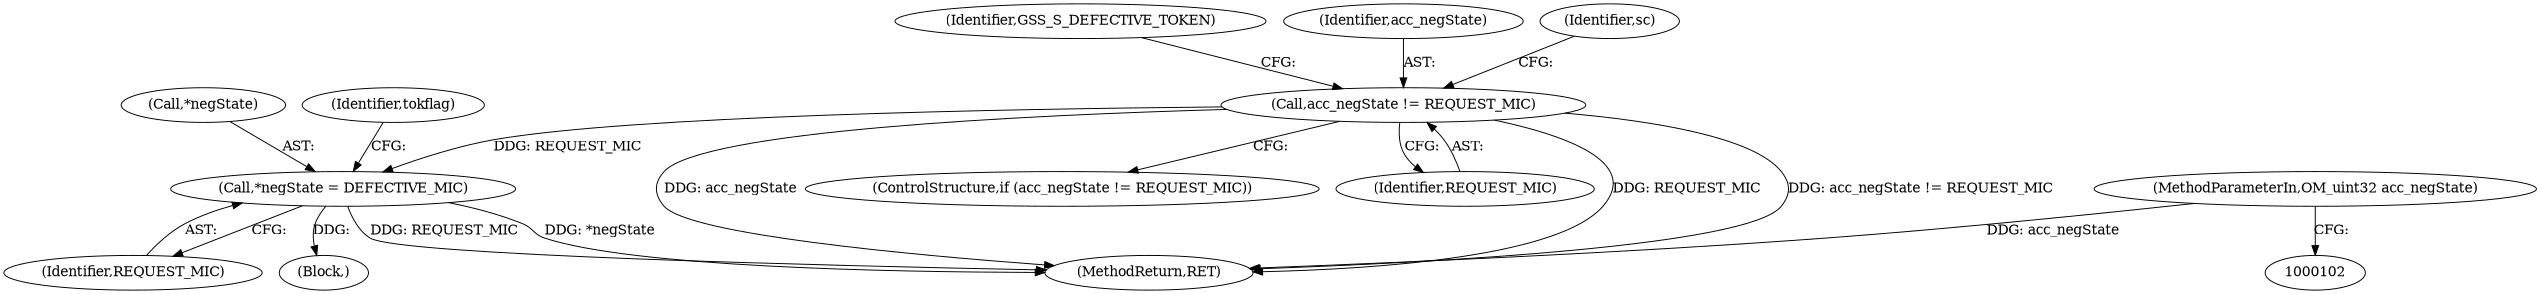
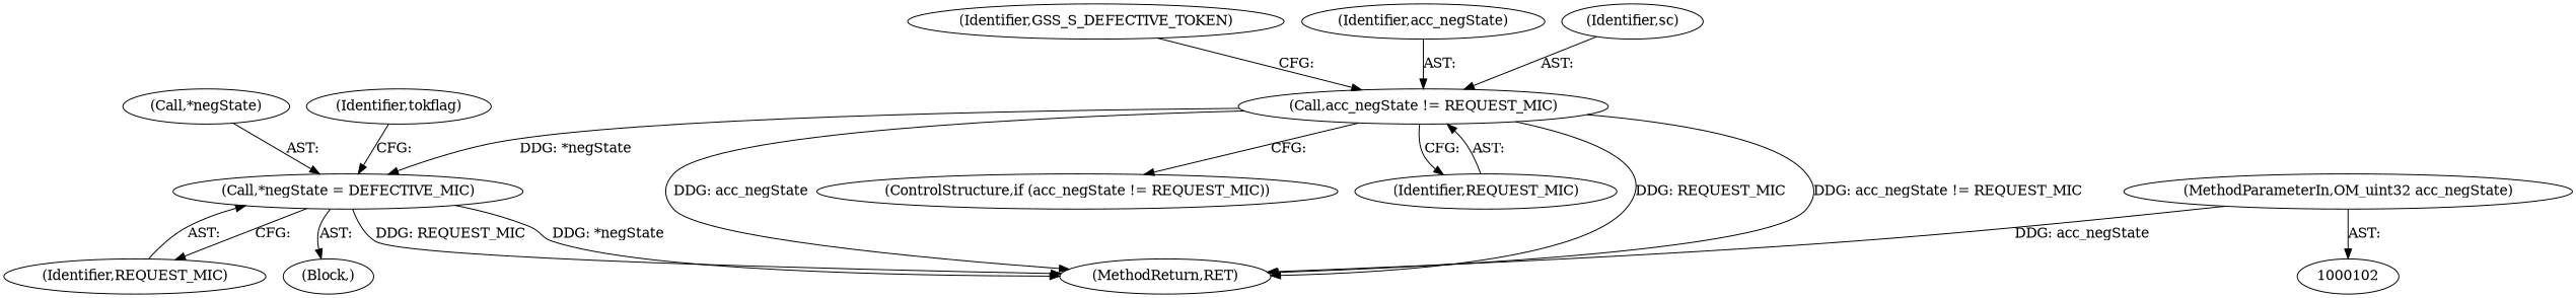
  digraph {
    n1 [label="(Call,*negState = DEFECTIVE_MIC)"]
    n2 [label="(Identifier,REQUEST_MIC)"]
    n3 [label="(MethodReturn,RET)"]
    n4 [label="(Block,)"]
    n5 [label="(Call,acc_negState != REQUEST_MIC)"]
    n6 [label="(ControlStructure,if (acc_negState != REQUEST_MIC))"]
    n7 [label="(Identifier,REQUEST_MIC)"]
    n8 [label="(MethodParameterIn,OM_uint32 acc_negState)"]
    1000102
    n10 [label="(Call,*negState)"]
    n11 [label="(Identifier,GSS_S_DEFECTIVE_TOKEN)"]
    n12 [label="(Identifier,acc_negState)"]
    n13 [label="(Identifier,sc)"]
    n14 [label="(Identifier,tokflag)"]
    n1 -> n2 [label="CFG: "]
    n1 -> n3 [label="DDG: *negState"]
    n1 -> n3 [label="DDG: REQUEST_MIC"]
-   n1 -> n4 [label="DDG: "]
+   n1 -> n4 [label="AST: "]
    n2 -> n1 [label="AST: "]
-   n5 -> n1 [label="DDG: REQUEST_MIC"]
+   n5 -> n1 [label="DDG: *negState"]
    n5 -> n3 [label="DDG: acc_negState != REQUEST_MIC"]
    n5 -> n3 [label="DDG: acc_negState"]
    n5 -> n3 [label="DDG: REQUEST_MIC"]
    n5 -> n6 [label="CFG: "]
    n5 -> n7 [label="CFG: "]
    n7 -> n5 [label="AST: "]
    n8 -> n3 [label="DDG: acc_negState"]
-   n8 -> 1000102 [label="CFG: "]
+   n8 -> 1000102 [label="AST: "]
    n10 -> n1 [label="AST: "]
    n11 -> n5 [label="CFG: "]
    n12 -> n5 [label="AST: "]
-   n13 -> n5 [label="CFG: "]
+   n13 -> n5 [label="AST: "]
    n14 -> n1 [label="CFG: "]
  }
